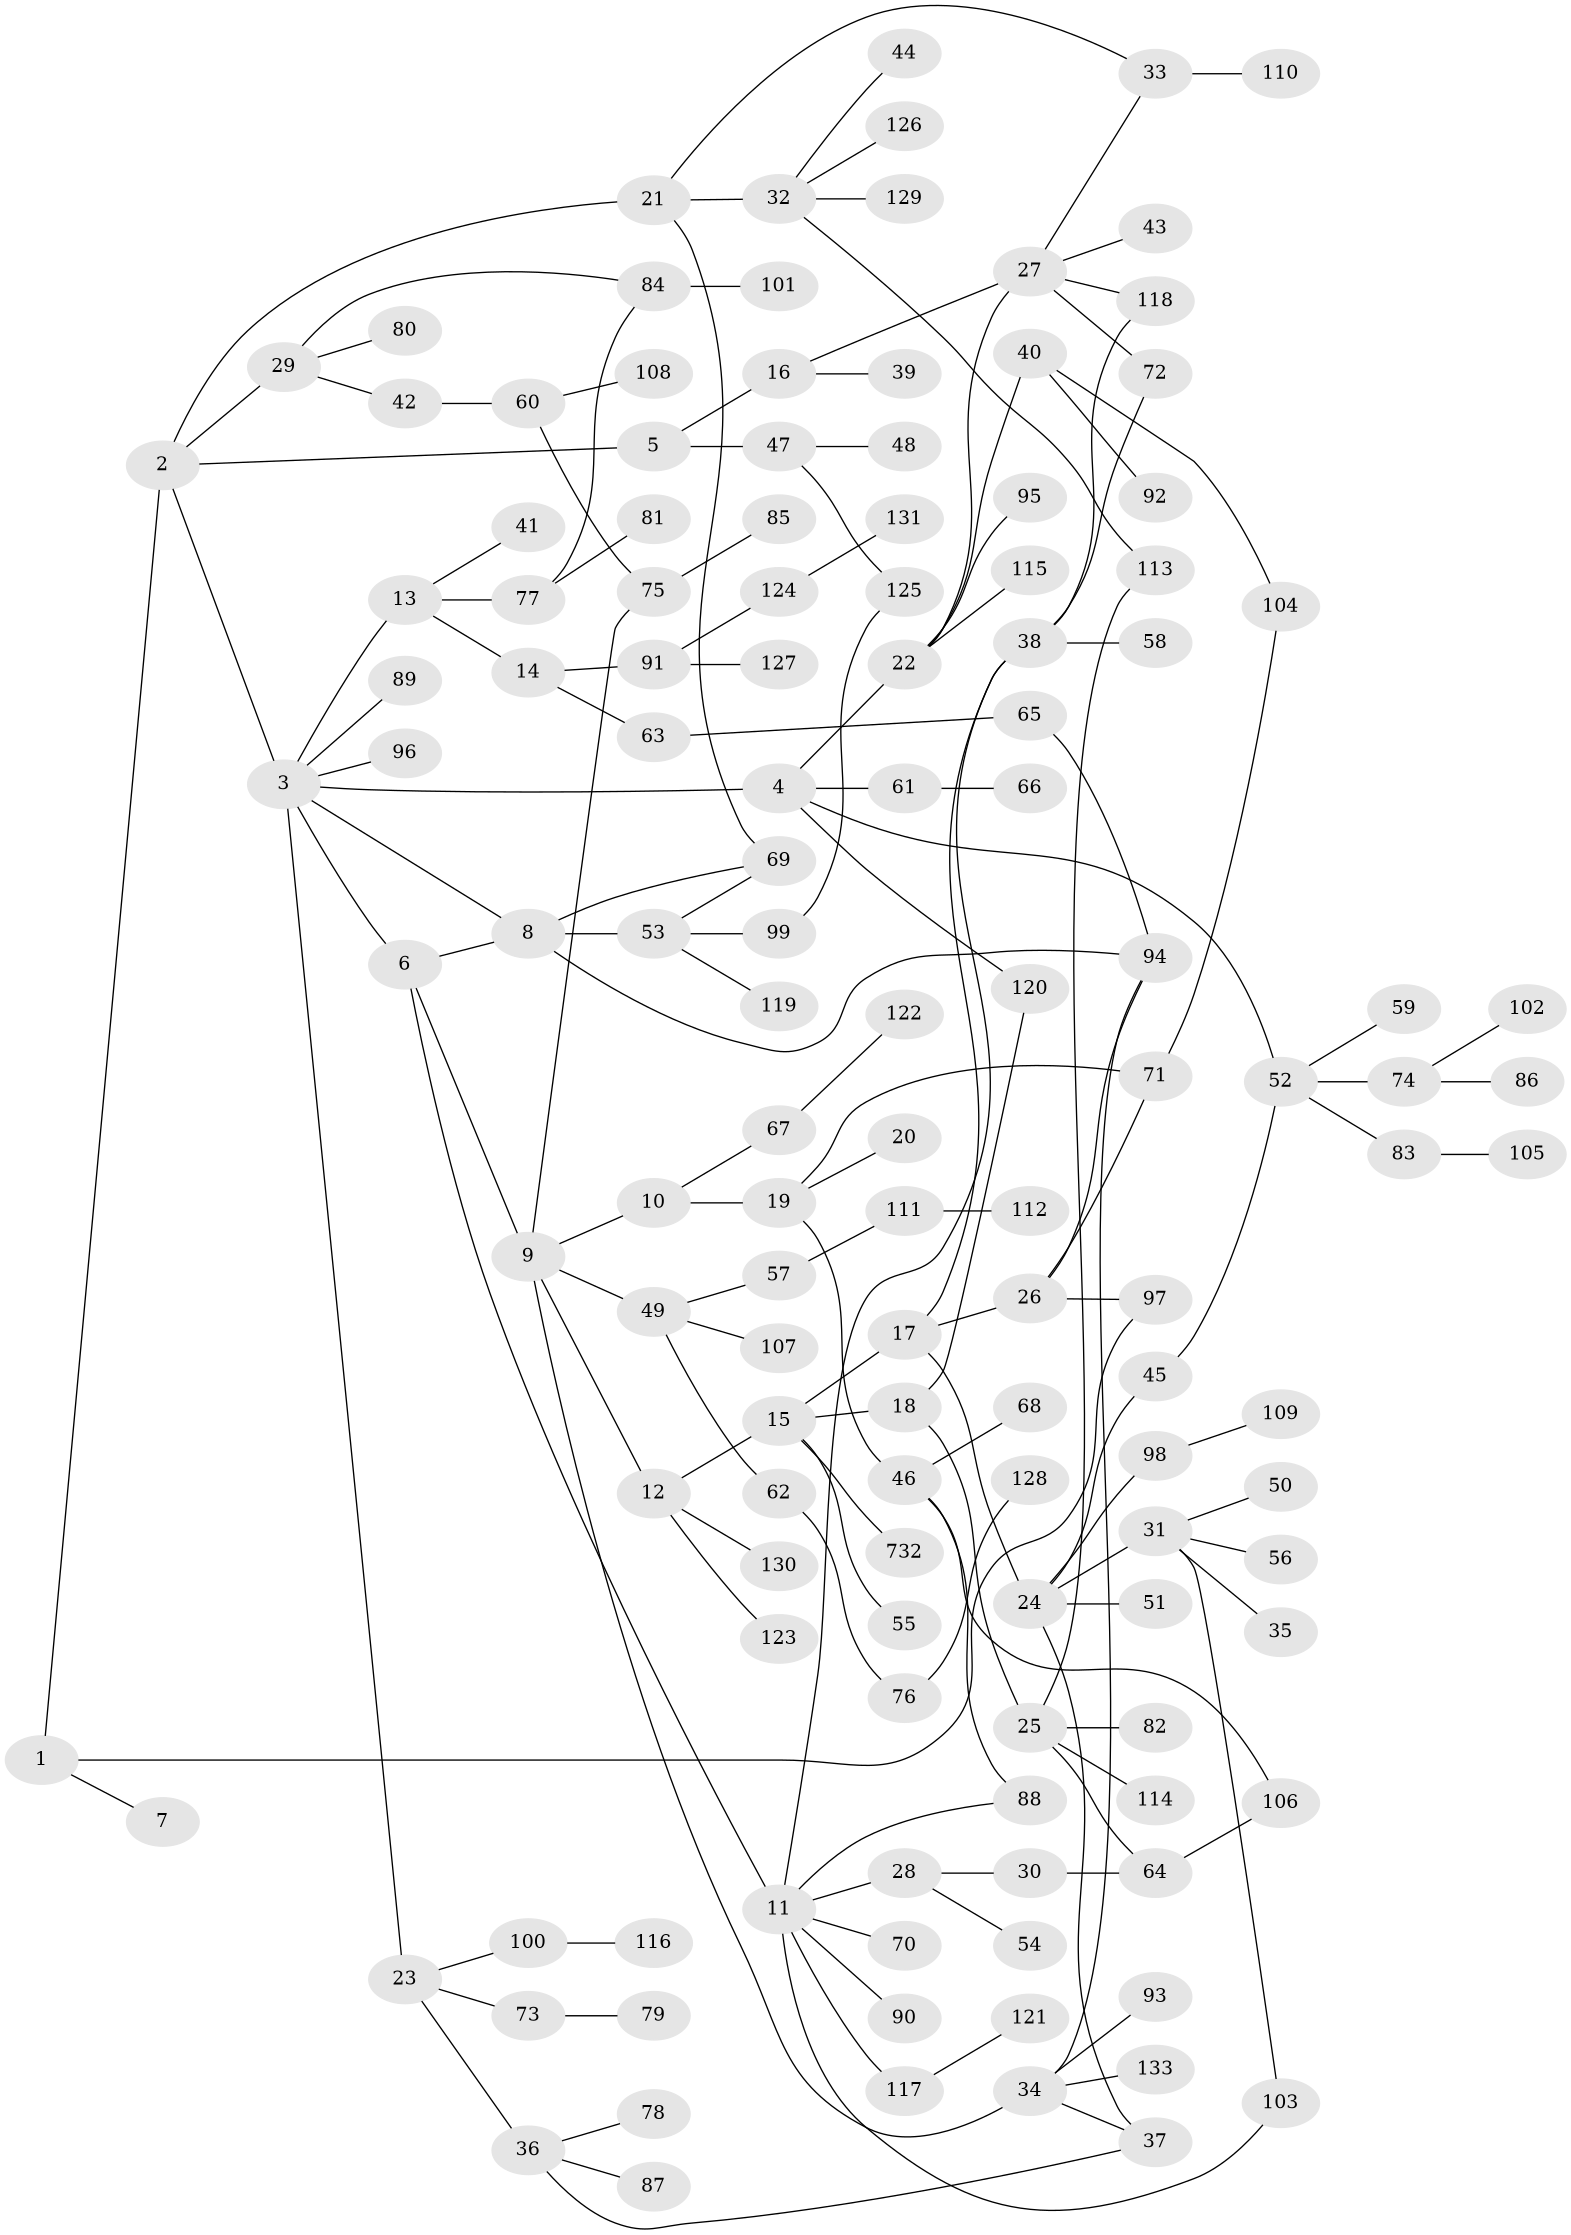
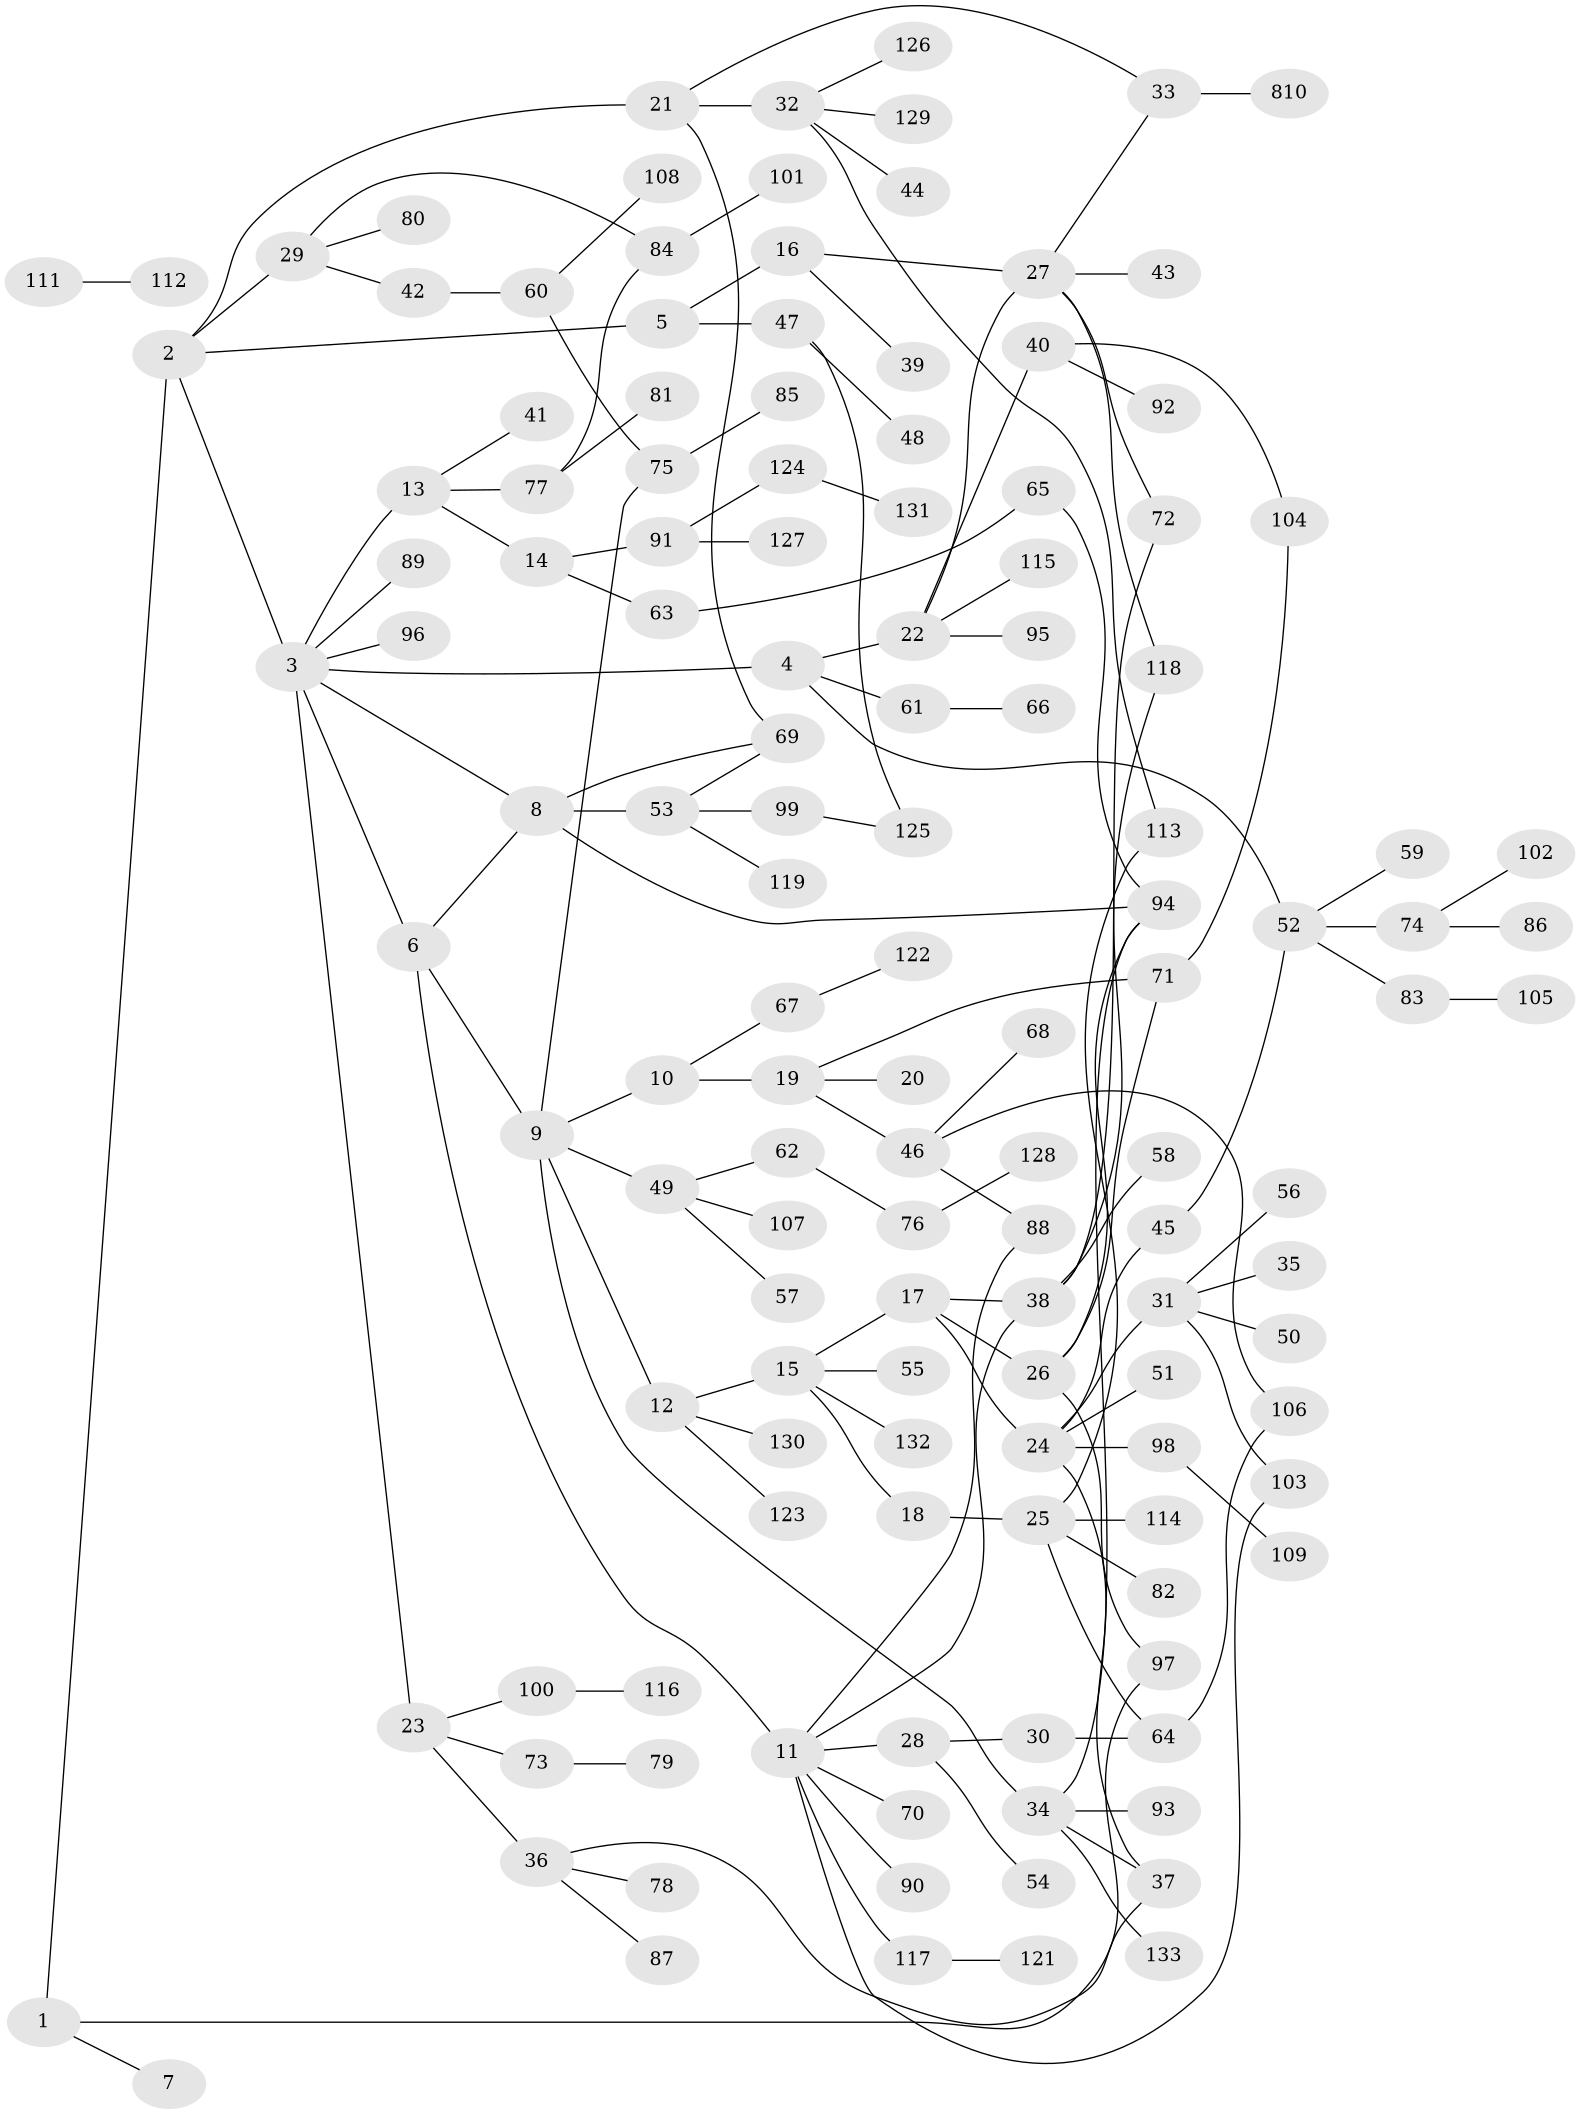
  graph {
    rankdir=LR
    node [color=gray90 style=filled]
    1
    2
    7
    97
    3
    5
    21
    29
    4
    6
    8
    13
    23
    89
    96
    16
    47
    69
    32
    33
    42
    80
    84
    22
    52
    61
-   120
    9
    11
    53
    94
    14
    41
    77
    36
    73
    100
    27
    40
    95
    115
    59
    74
    83
    66
    39
    48
    125
    10
    12
    34
    49
    75
    28
    38
    70
    88
    90
    103
    117
    99
    119
    19
    67
    15
    123
    130
    37
    93
    133
    57
    62
    107
    85
    20
    46
    71
    122
    30
    54
    72
    118
    58
    121
    17
    18
    55
-   132 [label=732]
+   132
    63
    91
    81
    65
    124
    127
    24
    26
    25
    43
    31
    45
    51
    98
    64
    82
    113
    114
    68
    106
    104
    44
    126
    129
-   110
+   110 [label=810]
    92
    78
    87
    79
    116
    35
    50
    56
    109
    60
    101
    108
    111
    76
    86
    102
    105
    112
    128
    131
    1 -- 2
    1 -- 7
    1 -- 97
    2 -- 3
    2 -- 5
    2 -- 21
    2 -- 29
    3 -- 4
    3 -- 6
    3 -- 8
    3 -- 13
    3 -- 23
    3 -- 89
    3 -- 96
    5 -- 16
    5 -- 47
    21 -- 69
    21 -- 32
    21 -- 33
    29 -- 42
    29 -- 80
    29 -- 84
    4 -- 22
    4 -- 52
    4 -- 61
-   4 -- 120
    6 -- 8
    6 -- 9
    6 -- 11
    8 -- 69
    8 -- 53
    8 -- 94
    13 -- 14
    13 -- 41
    13 -- 77
    23 -- 36
    23 -- 73
    23 -- 100
    16 -- 27
    16 -- 39
    47 -- 48
    47 -- 125
    32 -- 113
    32 -- 44
    32 -- 126
    32 -- 129
    33 -- 110
    42 -- 60
    84 -- 101
    22 -- 27
    22 -- 40
    22 -- 95
    22 -- 115
    52 -- 59
    52 -- 74
    52 -- 83
    61 -- 66
    9 -- 10
    9 -- 12
    9 -- 34
    9 -- 49
    9 -- 75
    11 -- 28
    11 -- 38
    11 -- 70
    11 -- 88
    11 -- 90
    11 -- 103
    11 -- 117
    53 -- 69
    53 -- 99
    53 -- 119
    14 -- 63
    14 -- 91
    77 -- 84
    77 -- 81
    36 -- 37
    36 -- 78
    36 -- 87
    73 -- 79
    100 -- 116
    27 -- 33
    27 -- 72
    27 -- 118
    27 -- 43
    40 -- 104
    40 -- 92
    74 -- 86
    74 -- 102
    83 -- 105
    10 -- 19
    10 -- 67
    12 -- 15
    12 -- 123
    12 -- 130
    34 -- 94
    34 -- 37
    34 -- 93
    34 -- 133
    49 -- 57
    49 -- 62
    49 -- 107
    75 -- 85
    28 -- 30
    28 -- 54
    38 -- 72
    38 -- 118
    38 -- 58
    117 -- 121
    99 -- 125
    19 -- 20
    19 -- 46
    19 -- 71
    67 -- 122
    15 -- 17
    15 -- 18
    15 -- 55
    15 -- 132
-   57 -- 111
    62 -- 76
    46 -- 88
    46 -- 68
    46 -- 106
    71 -- 104
    30 -- 64
    17 -- 38
    17 -- 24
    17 -- 26
-   18 -- 120
    18 -- 25
    63 -- 65
    91 -- 124
    91 -- 127
    65 -- 94
    124 -- 131
    24 -- 37
    24 -- 31
    24 -- 45
    24 -- 51
    24 -- 98
    26 -- 97
    26 -- 94
    26 -- 71
    25 -- 64
    25 -- 82
    25 -- 113
    25 -- 114
    31 -- 103
    31 -- 35
    31 -- 50
    31 -- 56
    45 -- 52
    98 -- 109
    64 -- 106
    60 -- 75
    60 -- 108
    111 -- 112
    76 -- 128
  }
